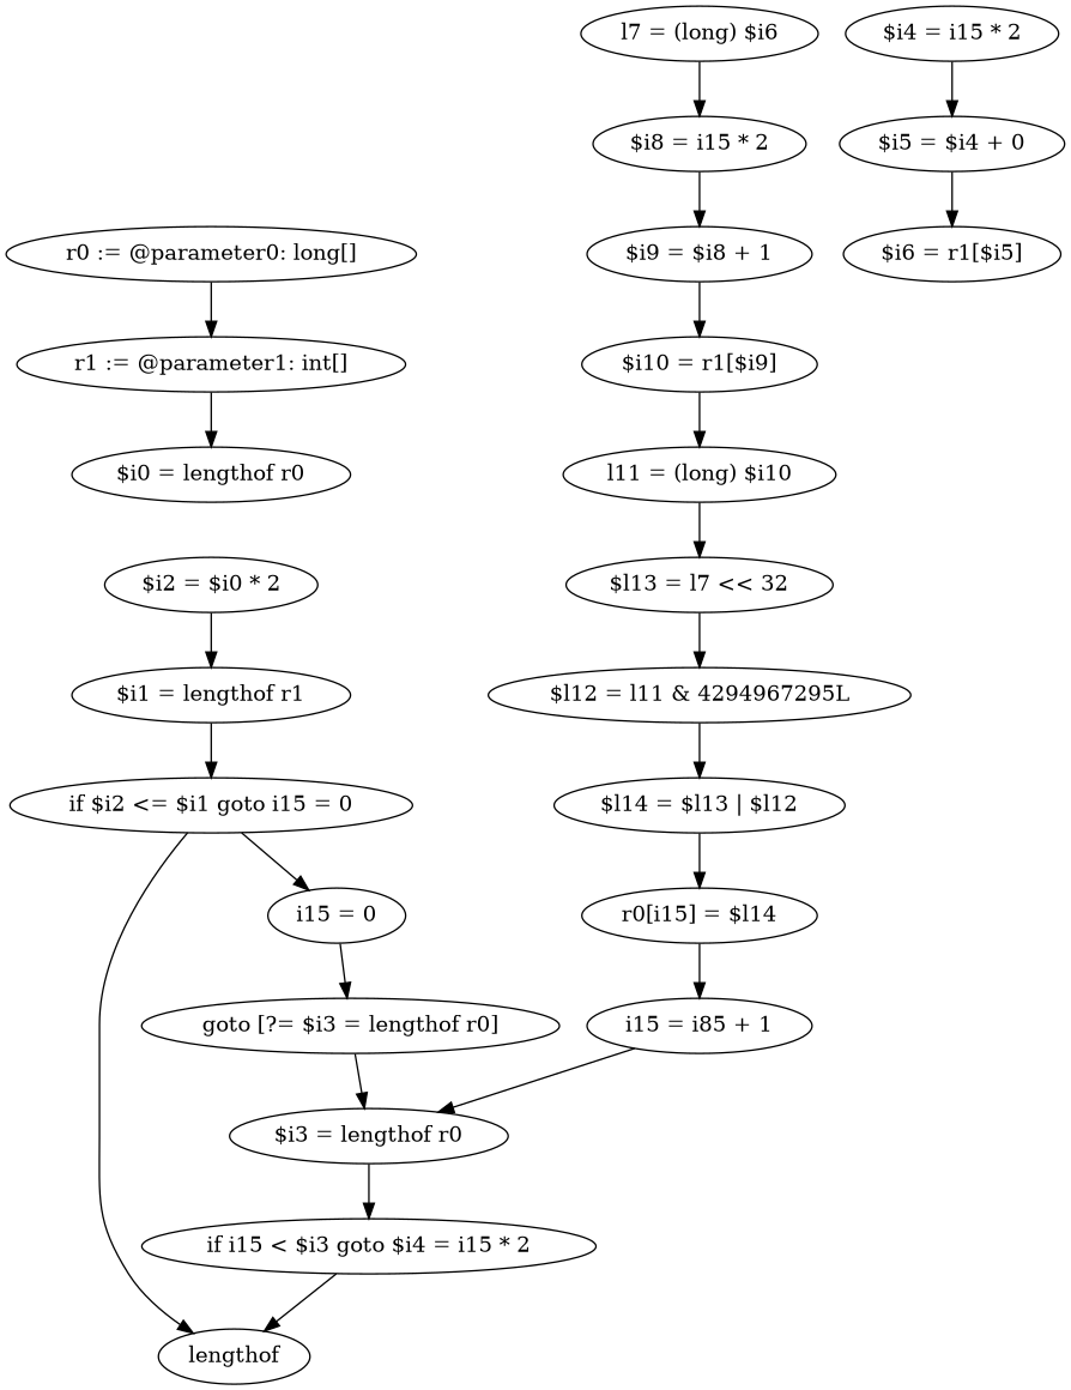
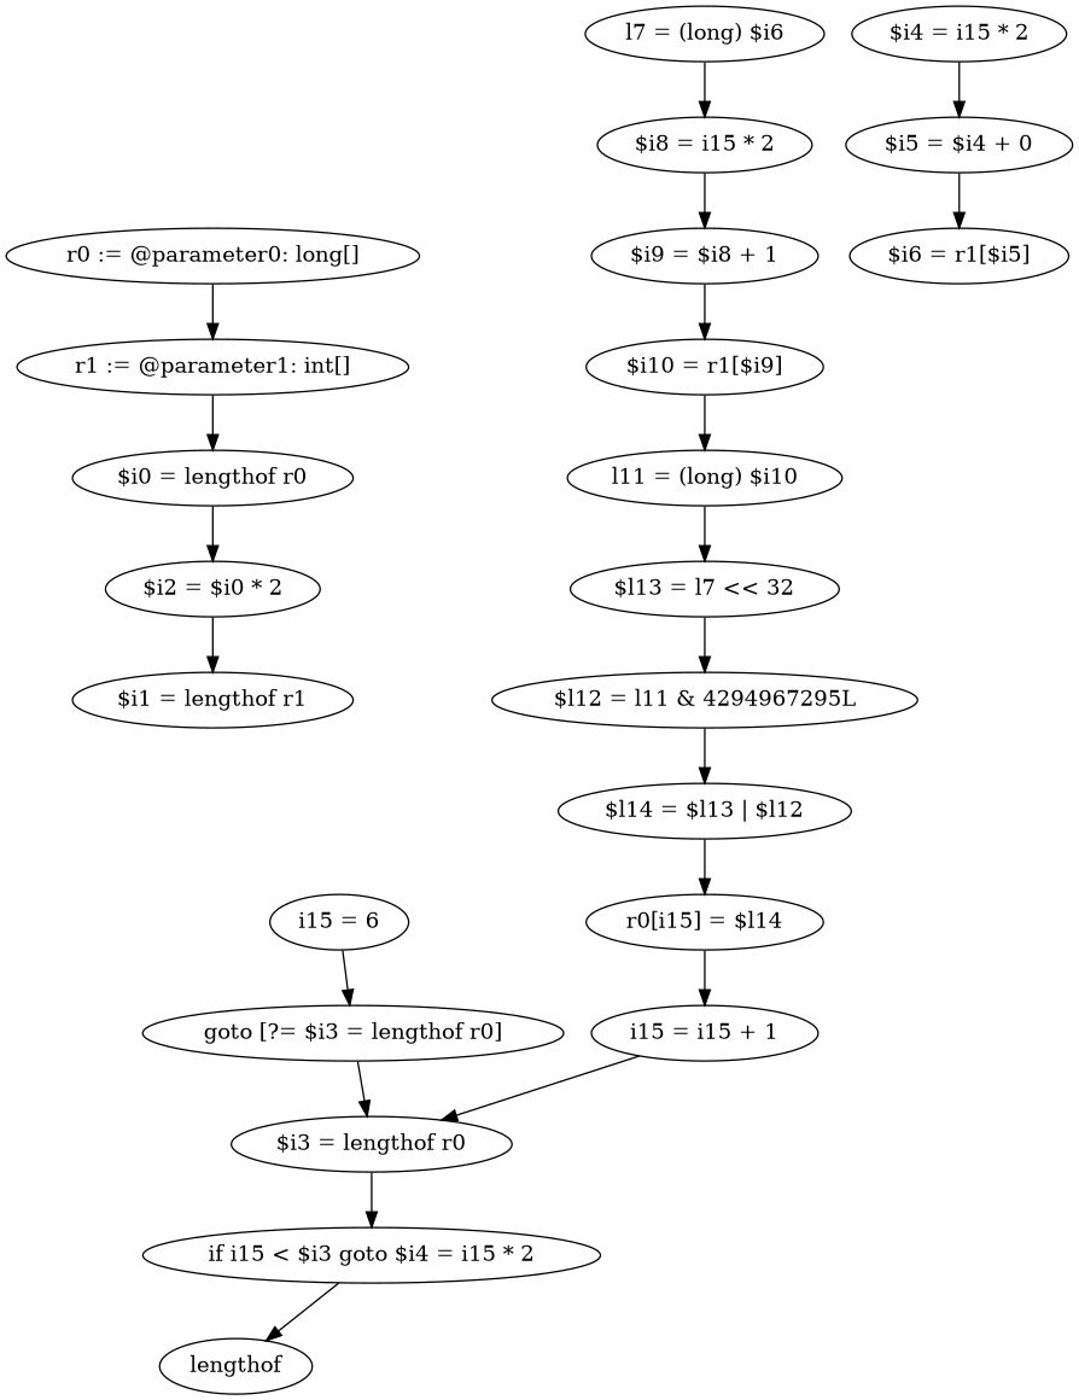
  digraph {
    "r0 := @parameter0: long[]"
    "r1 := @parameter1: int[]"
    "$i0 = lengthof r0"
    "$i2 = $i0 * 2"
    "$i1 = lengthof r1"
-   "if $i2 <= $i1 goto i15 = 0"
    n7 [label=lengthof]
-   "i15 = 0"
+   "i15 = 0" [label="i15 = 6"]
    "goto [?= $i3 = lengthof r0]"
    "$i3 = lengthof r0"
    "if i15 < $i3 goto $i4 = i15 * 2"
    "$i4 = i15 * 2"
    "$i5 = $i4 + 0"
    "$i6 = r1[$i5]"
    "l7 = (long) $i6"
    "$i8 = i15 * 2"
    "$i9 = $i8 + 1"
    "$i10 = r1[$i9]"
    "l11 = (long) $i10"
    "$l13 = l7 << 32"
    "$l12 = l11 & 4294967295L"
    "$l14 = $l13 | $l12"
    "r0[i15] = $l14"
-   "i15 = i15 + 1" [label="i15 = i85 + 1"]
+   "i15 = i15 + 1"
    "r0 := @parameter0: long[]" -> "r1 := @parameter1: int[]"
    "r1 := @parameter1: int[]" -> "$i0 = lengthof r0"
+   "$i0 = lengthof r0" -> "$i2 = $i0 * 2"
    "$i2 = $i0 * 2" -> "$i1 = lengthof r1"
-   "$i1 = lengthof r1" -> "if $i2 <= $i1 goto i15 = 0"
-   "if $i2 <= $i1 goto i15 = 0" -> n7
-   "if $i2 <= $i1 goto i15 = 0" -> "i15 = 0"
    "i15 = 0" -> "goto [?= $i3 = lengthof r0]"
    "goto [?= $i3 = lengthof r0]" -> "$i3 = lengthof r0"
    "$i3 = lengthof r0" -> "if i15 < $i3 goto $i4 = i15 * 2"
    "if i15 < $i3 goto $i4 = i15 * 2" -> n7
    "$i4 = i15 * 2" -> "$i5 = $i4 + 0"
    "$i5 = $i4 + 0" -> "$i6 = r1[$i5]"
    "l7 = (long) $i6" -> "$i8 = i15 * 2"
    "$i8 = i15 * 2" -> "$i9 = $i8 + 1"
    "$i9 = $i8 + 1" -> "$i10 = r1[$i9]"
    "$i10 = r1[$i9]" -> "l11 = (long) $i10"
    "l11 = (long) $i10" -> "$l13 = l7 << 32"
    "$l13 = l7 << 32" -> "$l12 = l11 & 4294967295L"
    "$l12 = l11 & 4294967295L" -> "$l14 = $l13 | $l12"
    "$l14 = $l13 | $l12" -> "r0[i15] = $l14"
    "r0[i15] = $l14" -> "i15 = i15 + 1"
    "i15 = i15 + 1" -> "$i3 = lengthof r0"
  }
